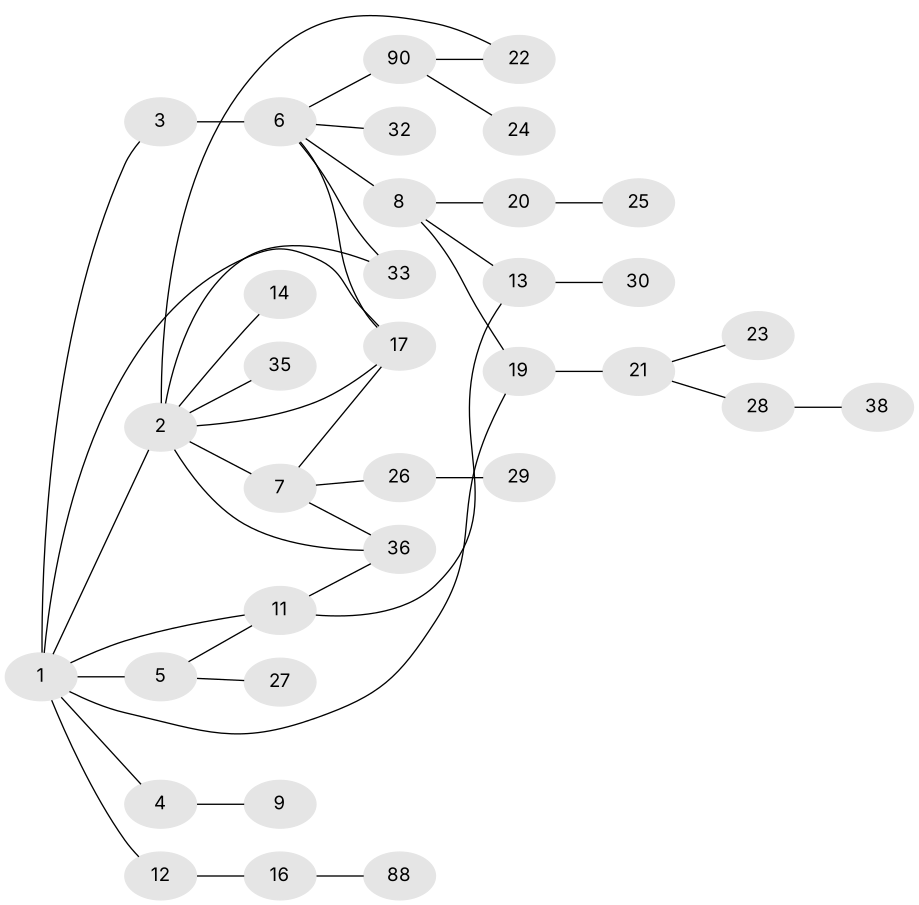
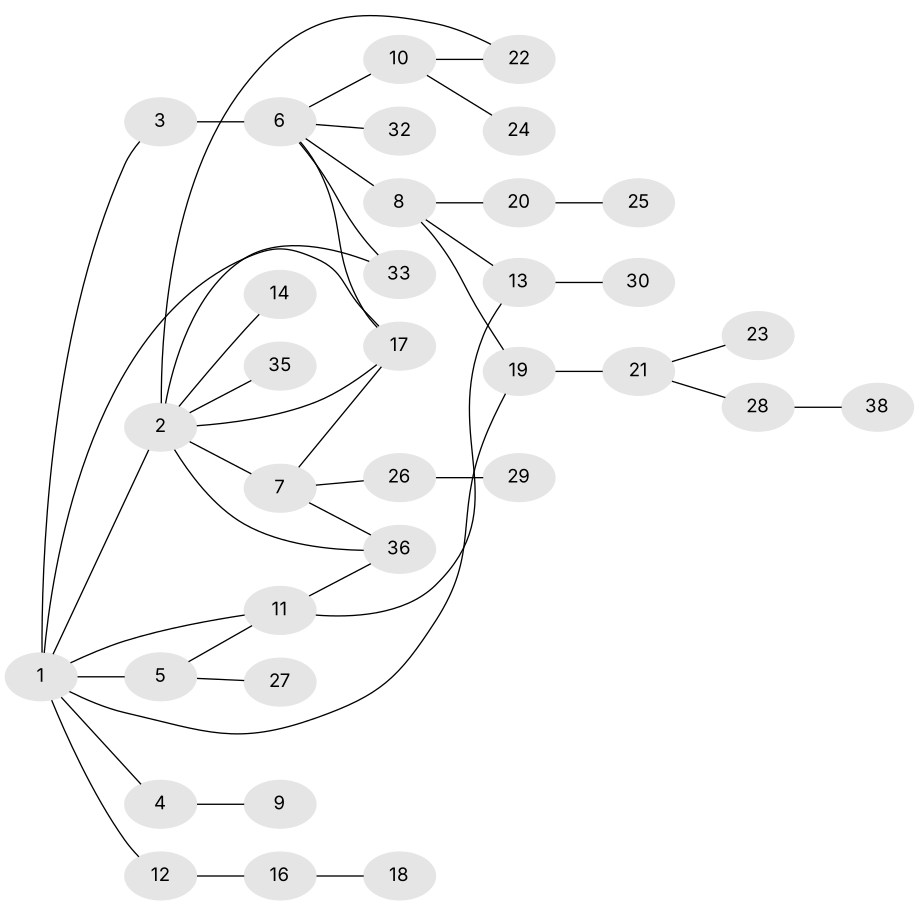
  graph {
    fontname=Inter
    rankdir=LR
    node [color=gray90 fontname=Inter style=filled]
    edge [fontname=Inter weight=1.0]
    1
    2
    3
    4
    5
    11
    12
    17
    19
    7
    14
    33
    35
    36
    22
    6
    9
    27
    13
    16
    21
    26
-   10 [label=90]
+   10
    24
    8
    32
    20
    29
    30
    25
-   18 [label=88]
+   18
    23
    28
    n34 [label=38]
    1 -- 2
    1 -- 3
    1 -- 4 [weight=2.0]
    1 -- 5
    1 -- 11
    1 -- 12
    1 -- 17
    1 -- 19
    2 -- 17
    2 -- 7 [weight=2.0]
    2 -- 14
    2 -- 33
    2 -- 35 [weight=2.0]
    2 -- 36 [weight=2.0]
    2 -- 22
    3 -- 6
    4 -- 9
    5 -- 11
    5 -- 27
    11 -- 36
    11 -- 13
    12 -- 16
    19 -- 21
    7 -- 17
    7 -- 36
    7 -- 26
    6 -- 17
    6 -- 33
    6 -- 10
    6 -- 8
    6 -- 32
    13 -- 30
    16 -- 18
    21 -- 23
    21 -- 28
    26 -- 29
    10 -- 22 [weight=3.0]
    10 -- 24
    8 -- 19
    8 -- 13
    8 -- 20
    20 -- 25
    28 -- n34 [weight=2.0]
  }
